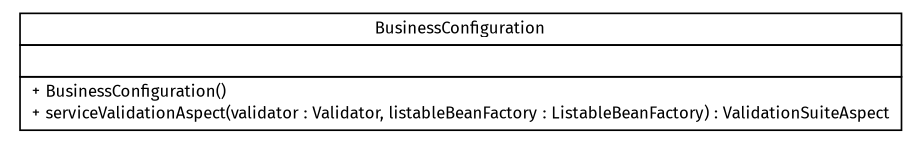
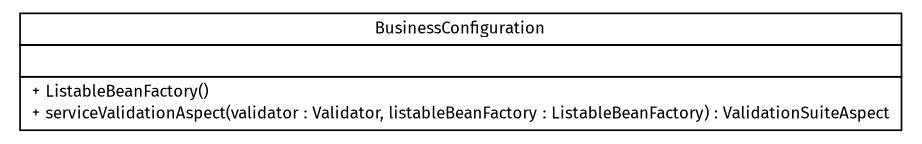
  digraph {
    nodesep=0.25
    ranksep=0.5
    fontname="Fira Sans"
-   n1 [fontcolor=black fontname="Fira Sans" fontsize=10.0 label=<<table title="br.gov.to.sefaz.business.configuration.BusinessConfiguration" border="0" cellborder="1" cellspacing="0" cellpadding="2" port="p" href="./BusinessConfiguration.html"> 		<tr><td><table border="0" cellspacing="0" cellpadding="1"> <tr><td align="center" balign="center"> BusinessConfiguration </td></tr> 		</table></td></tr> 		<tr><td><table border="0" cellspacing="0" cellpadding="1"> <tr><td align="left" balign="left">  </td></tr> 		</table></td></tr> 		<tr><td><table border="0" cellspacing="0" cellpadding="1"> <tr><td align="left" balign="left"> + BusinessConfiguration() </td></tr> <tr><td align="left" balign="left"> + serviceValidationAspect(validator : Validator, listableBeanFactory : ListableBeanFactory) : ValidationSuiteAspect </td></tr> 		</table></td></tr> 		</table>> shape=plaintext]
+   n1 [fontcolor=black fontname="Fira Sans" fontsize=10.0 label=<<table title="br.gov.to.sefaz.business.configuration.BusinessConfiguration" border="0" cellborder="1" cellspacing="0" cellpadding="2" port="p" href="./BusinessConfiguration.html"> 		<tr><td><table border="0" cellspacing="0" cellpadding="1"> <tr><td align="center" balign="center"> BusinessConfiguration </td></tr> 		</table></td></tr> 		<tr><td><table border="0" cellspacing="0" cellpadding="1"> <tr><td align="left" balign="left">  </td></tr> 		</table></td></tr> 		<tr><td><table border="0" cellspacing="0" cellpadding="1"> <tr><td align="left" balign="left"> + ListableBeanFactory() </td></tr> <tr><td align="left" balign="left"> + serviceValidationAspect(validator : Validator, listableBeanFactory : ListableBeanFactory) : ValidationSuiteAspect </td></tr> 		</table></td></tr> 		</table>> shape=plaintext]
  }
